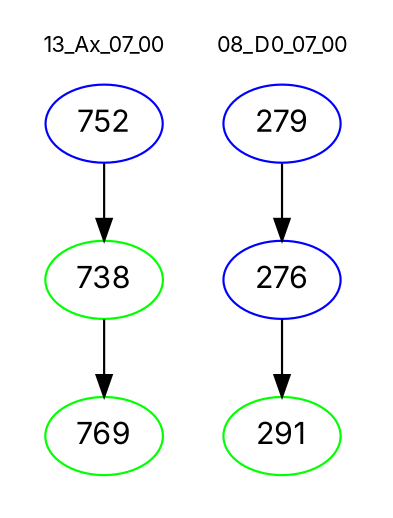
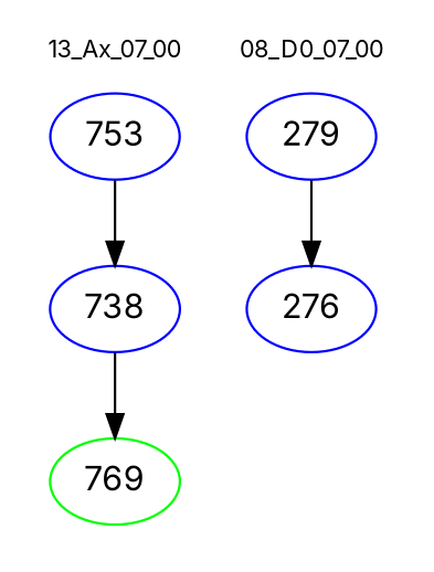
  digraph {
    fontname=Inter
    node [color=blue fontname=Inter]
    edge [color=black fontname=Inter]
-   n1 [label=752]
-   n2 [color=green label=738]
+   n1 [label=753]
+   n2 [label=738]
    n3 [color=green label=769]
    n4 [label=279]
    n5 [label=276]
-   n6 [color=green label=291]
    subgraph cluster_1 {
      color=white
      fontsize=10
      label="13_Ax_07_00"
      n1
      n2
      n3
    }
    subgraph cluster_2 {
      color=white
      fontsize=10
      label="08_D0_07_00"
      n4
      n5
-     n6
    }
    n1 -> n2
    n2 -> n3
    n4 -> n5
-   n5 -> n6
  }
